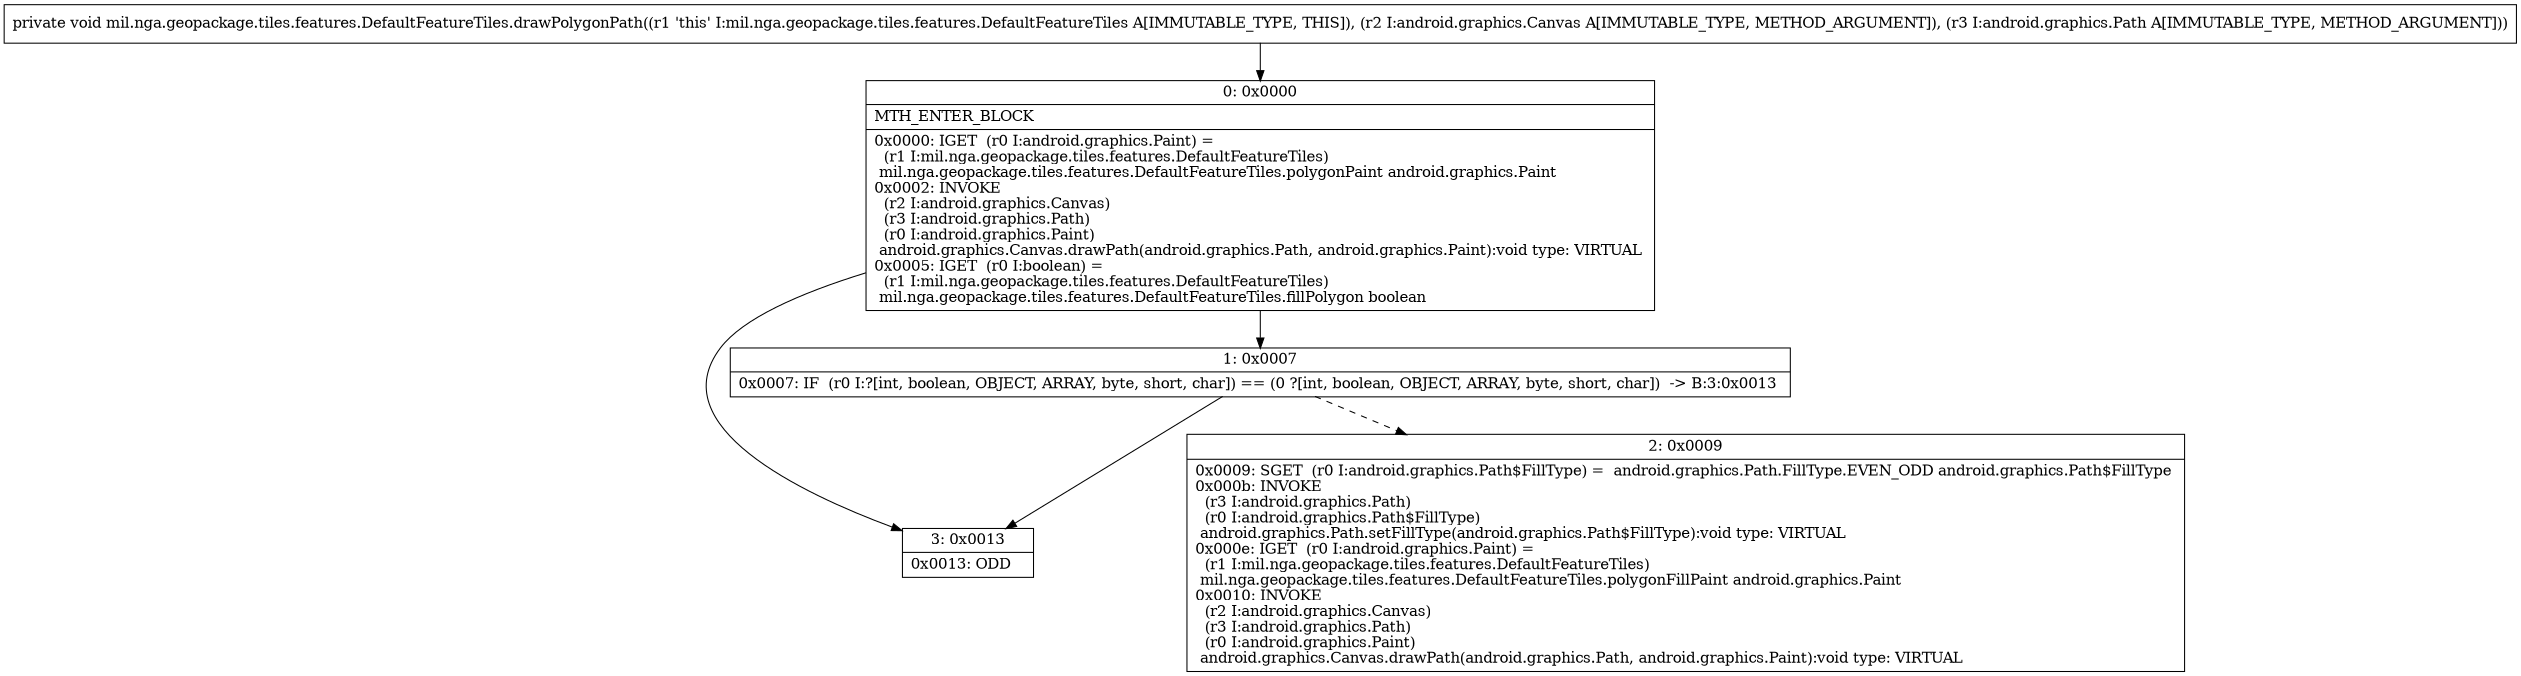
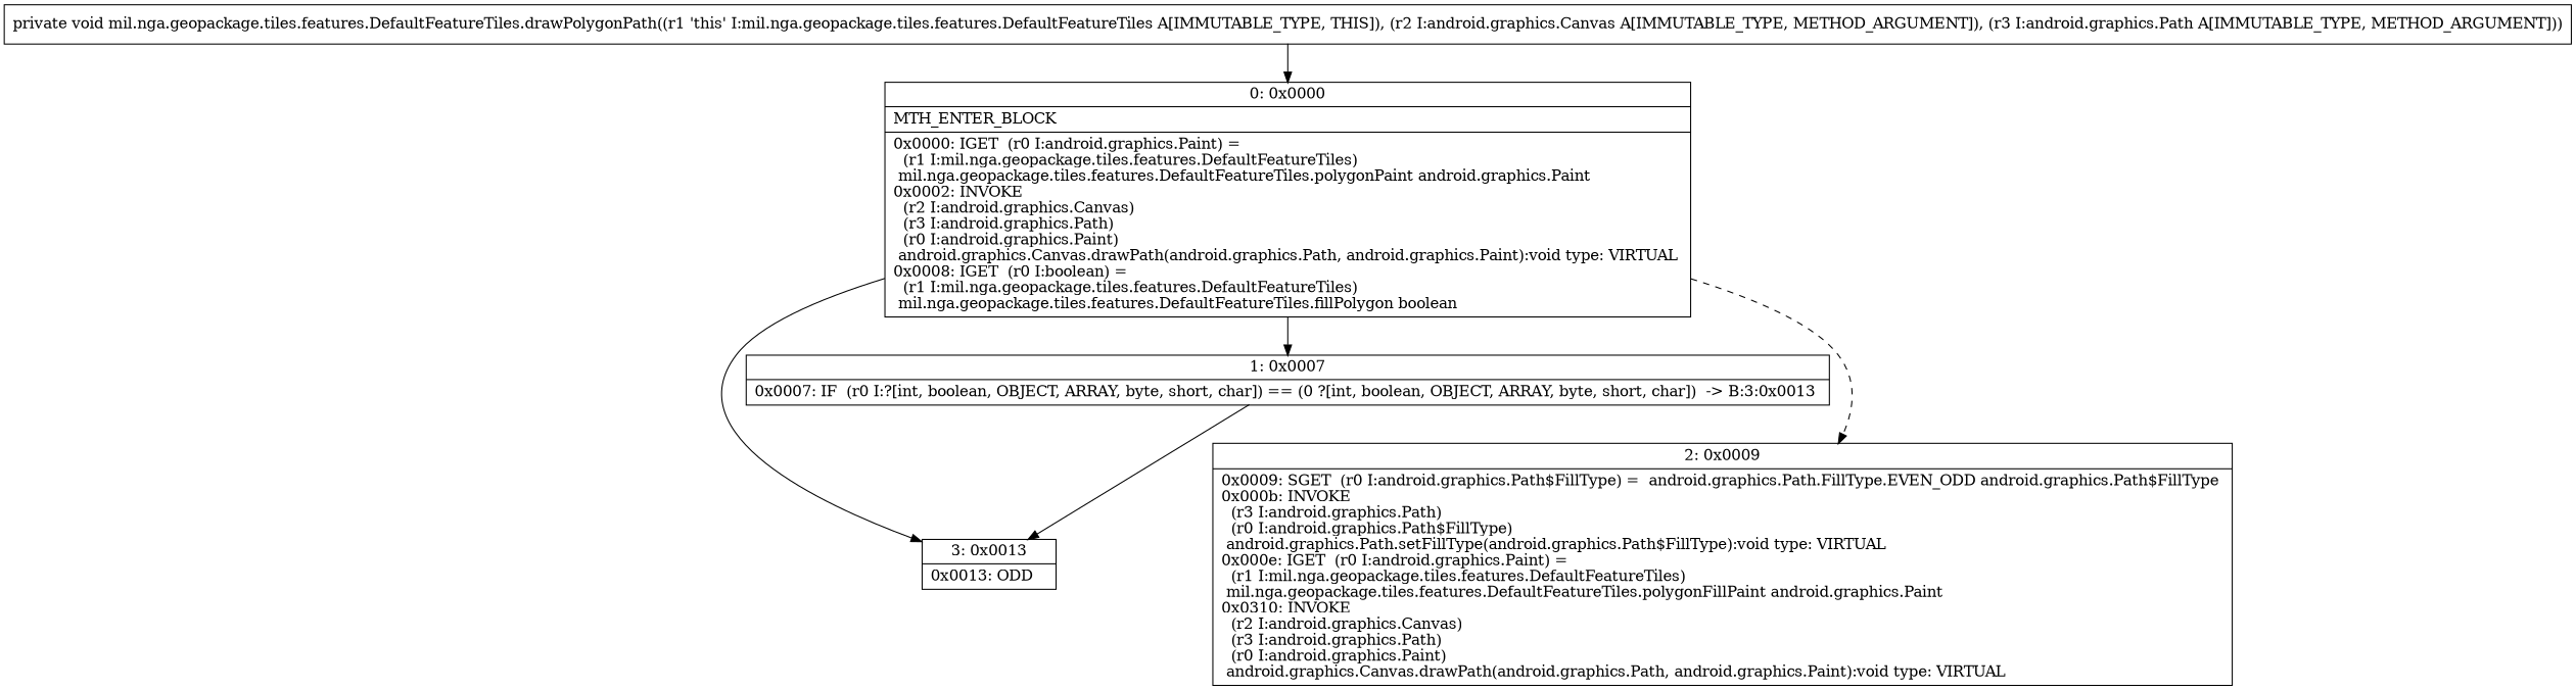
  digraph {
    node [shape=record]
-   n1 [label="{0\:\ 0x0000|MTH_ENTER_BLOCK\l|0x0000: IGET  (r0 I:android.graphics.Paint) = \l  (r1 I:mil.nga.geopackage.tiles.features.DefaultFeatureTiles)\l mil.nga.geopackage.tiles.features.DefaultFeatureTiles.polygonPaint android.graphics.Paint \l0x0002: INVOKE  \l  (r2 I:android.graphics.Canvas)\l  (r3 I:android.graphics.Path)\l  (r0 I:android.graphics.Paint)\l android.graphics.Canvas.drawPath(android.graphics.Path, android.graphics.Paint):void type: VIRTUAL \l0x0005: IGET  (r0 I:boolean) = \l  (r1 I:mil.nga.geopackage.tiles.features.DefaultFeatureTiles)\l mil.nga.geopackage.tiles.features.DefaultFeatureTiles.fillPolygon boolean \l}"]
+   n1 [label="{0\:\ 0x0000|MTH_ENTER_BLOCK\l|0x0000: IGET  (r0 I:android.graphics.Paint) = \l  (r1 I:mil.nga.geopackage.tiles.features.DefaultFeatureTiles)\l mil.nga.geopackage.tiles.features.DefaultFeatureTiles.polygonPaint android.graphics.Paint \l0x0002: INVOKE  \l  (r2 I:android.graphics.Canvas)\l  (r3 I:android.graphics.Path)\l  (r0 I:android.graphics.Paint)\l android.graphics.Canvas.drawPath(android.graphics.Path, android.graphics.Paint):void type: VIRTUAL \l0x0008: IGET  (r0 I:boolean) = \l  (r1 I:mil.nga.geopackage.tiles.features.DefaultFeatureTiles)\l mil.nga.geopackage.tiles.features.DefaultFeatureTiles.fillPolygon boolean \l}"]
    n2 [label="{1\:\ 0x0007|0x0007: IF  (r0 I:?[int, boolean, OBJECT, ARRAY, byte, short, char]) == (0 ?[int, boolean, OBJECT, ARRAY, byte, short, char])  \-\> B:3:0x0013 \l}"]
    n3 [label="{3\:\ 0x0013|0x0013: ODD   \l}"]
-   n4 [label="{2\:\ 0x0009|0x0009: SGET  (r0 I:android.graphics.Path$FillType) =  android.graphics.Path.FillType.EVEN_ODD android.graphics.Path$FillType \l0x000b: INVOKE  \l  (r3 I:android.graphics.Path)\l  (r0 I:android.graphics.Path$FillType)\l android.graphics.Path.setFillType(android.graphics.Path$FillType):void type: VIRTUAL \l0x000e: IGET  (r0 I:android.graphics.Paint) = \l  (r1 I:mil.nga.geopackage.tiles.features.DefaultFeatureTiles)\l mil.nga.geopackage.tiles.features.DefaultFeatureTiles.polygonFillPaint android.graphics.Paint \l0x0010: INVOKE  \l  (r2 I:android.graphics.Canvas)\l  (r3 I:android.graphics.Path)\l  (r0 I:android.graphics.Paint)\l android.graphics.Canvas.drawPath(android.graphics.Path, android.graphics.Paint):void type: VIRTUAL \l}"]
+   n4 [label="{2\:\ 0x0009|0x0009: SGET  (r0 I:android.graphics.Path$FillType) =  android.graphics.Path.FillType.EVEN_ODD android.graphics.Path$FillType \l0x000b: INVOKE  \l  (r3 I:android.graphics.Path)\l  (r0 I:android.graphics.Path$FillType)\l android.graphics.Path.setFillType(android.graphics.Path$FillType):void type: VIRTUAL \l0x000e: IGET  (r0 I:android.graphics.Paint) = \l  (r1 I:mil.nga.geopackage.tiles.features.DefaultFeatureTiles)\l mil.nga.geopackage.tiles.features.DefaultFeatureTiles.polygonFillPaint android.graphics.Paint \l0x0310: INVOKE  \l  (r2 I:android.graphics.Canvas)\l  (r3 I:android.graphics.Path)\l  (r0 I:android.graphics.Paint)\l android.graphics.Canvas.drawPath(android.graphics.Path, android.graphics.Paint):void type: VIRTUAL \l}"]
    n5 [label="{private void mil.nga.geopackage.tiles.features.DefaultFeatureTiles.drawPolygonPath((r1 'this' I:mil.nga.geopackage.tiles.features.DefaultFeatureTiles A[IMMUTABLE_TYPE, THIS]), (r2 I:android.graphics.Canvas A[IMMUTABLE_TYPE, METHOD_ARGUMENT]), (r3 I:android.graphics.Path A[IMMUTABLE_TYPE, METHOD_ARGUMENT])) }"]
    n1 -> n2
    n1 -> n3
    n2 -> n3
-   n2 -> n4 [style=dashed]
+   n1 -> n4 [style=dashed]
    n5 -> n1
  }
